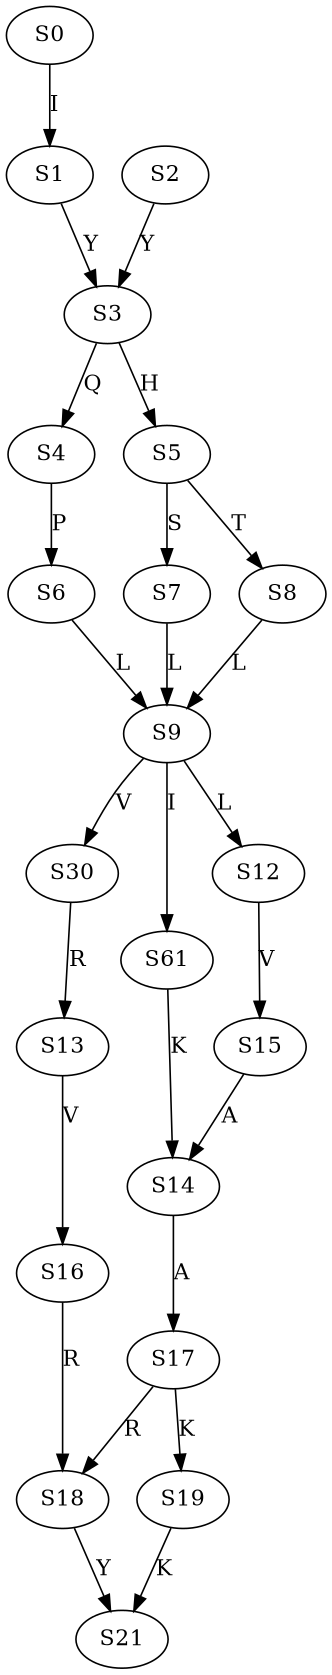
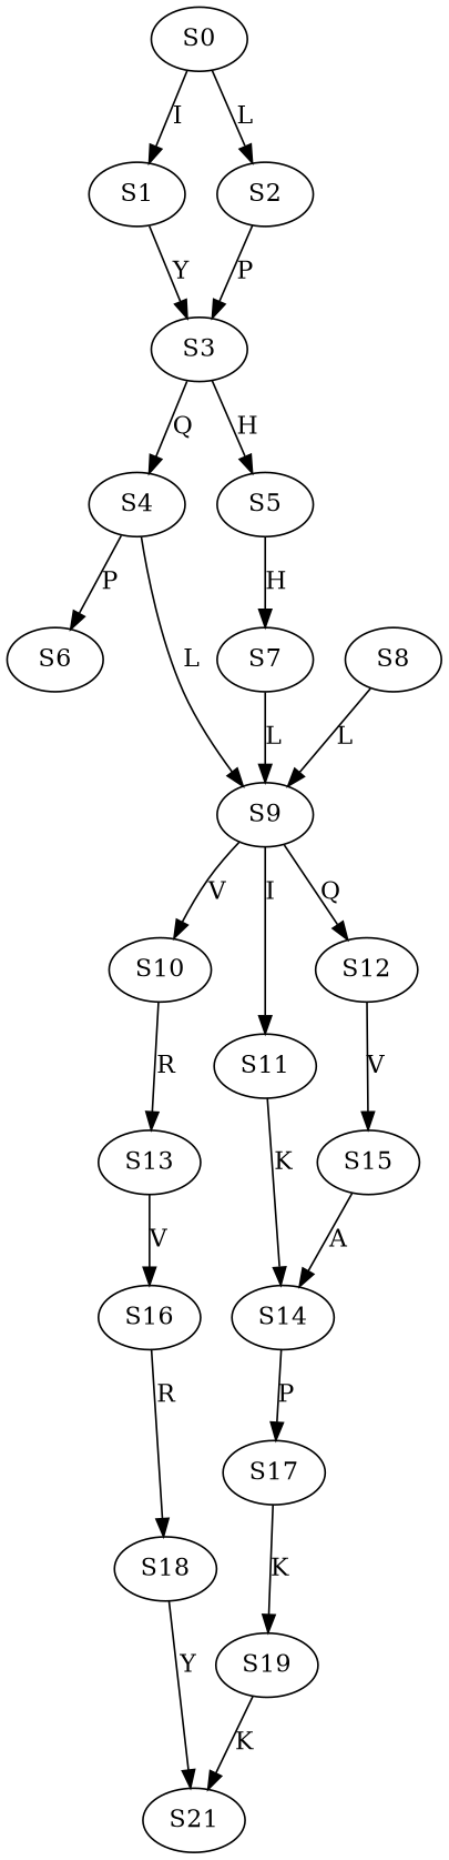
  strict digraph {
    S0
    S1
    S2
    S3
    S4
    S5
    S6
    S7
    S8
    S9
-   S10 [label=S30]
-   S11 [label=S61]
+   S10
+   S11
    S12
    S13
    S14
    S15
    S16
    S17
    S18
    S19
    S21
    S0 -> S1 [label=I]
+   S0 -> S2 [label=L]
    S1 -> S3 [label=Y]
-   S2 -> S3 [label=Y]
+   S2 -> S3 [label=P]
    S3 -> S4 [label=Q]
    S3 -> S5 [label=H]
    S4 -> S6 [label=P]
-   S5 -> S7 [label=S]
-   S5 -> S8 [label=T]
-   S6 -> S9 [label=L]
+   S5 -> S7 [label=H]
+   S4 -> S9 [label=L]
    S7 -> S9 [label=L]
    S8 -> S9 [label=L]
    S9 -> S10 [label=V]
    S9 -> S11 [label=I]
-   S9 -> S12 [label=L]
+   S9 -> S12 [label=Q]
    S10 -> S13 [label=R]
    S11 -> S14 [label=K]
    S12 -> S15 [label=V]
    S13 -> S16 [label=V]
-   S14 -> S17 [label=A]
+   S14 -> S17 [label=P]
    S15 -> S14 [label=A]
    S16 -> S18 [label=R]
-   S17 -> S18 [label=R]
    S17 -> S19 [label=K]
    S18 -> S21 [label=Y]
    S19 -> S21 [label=K]
  }
